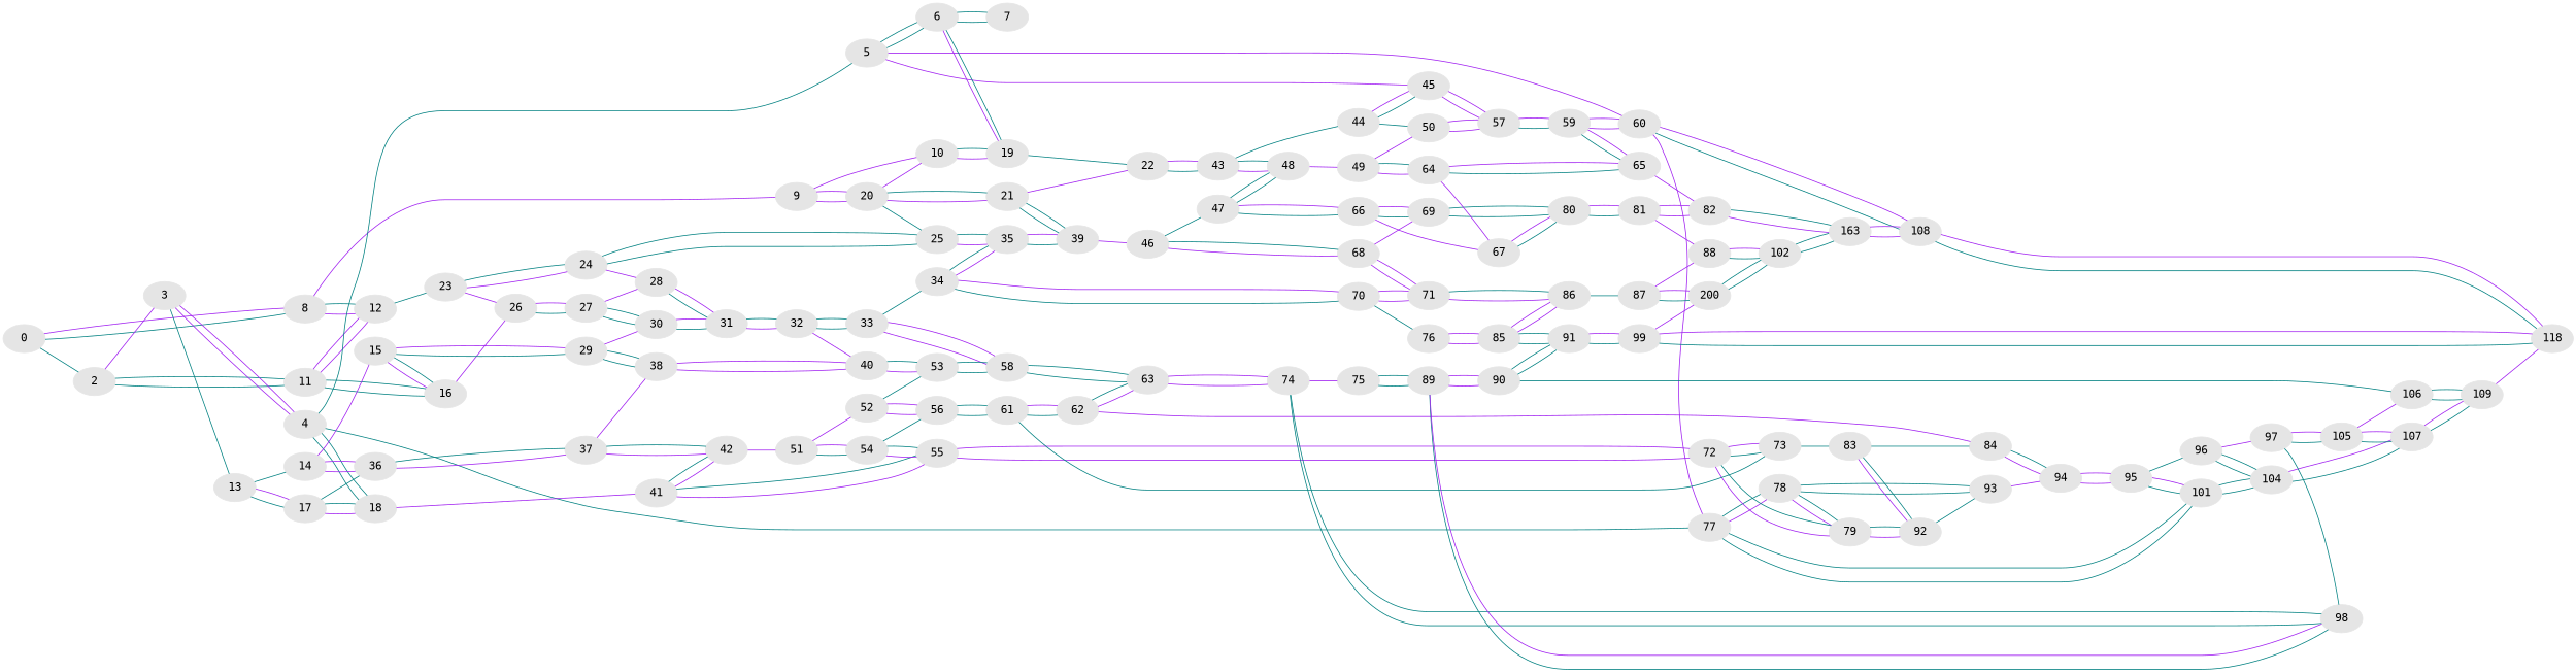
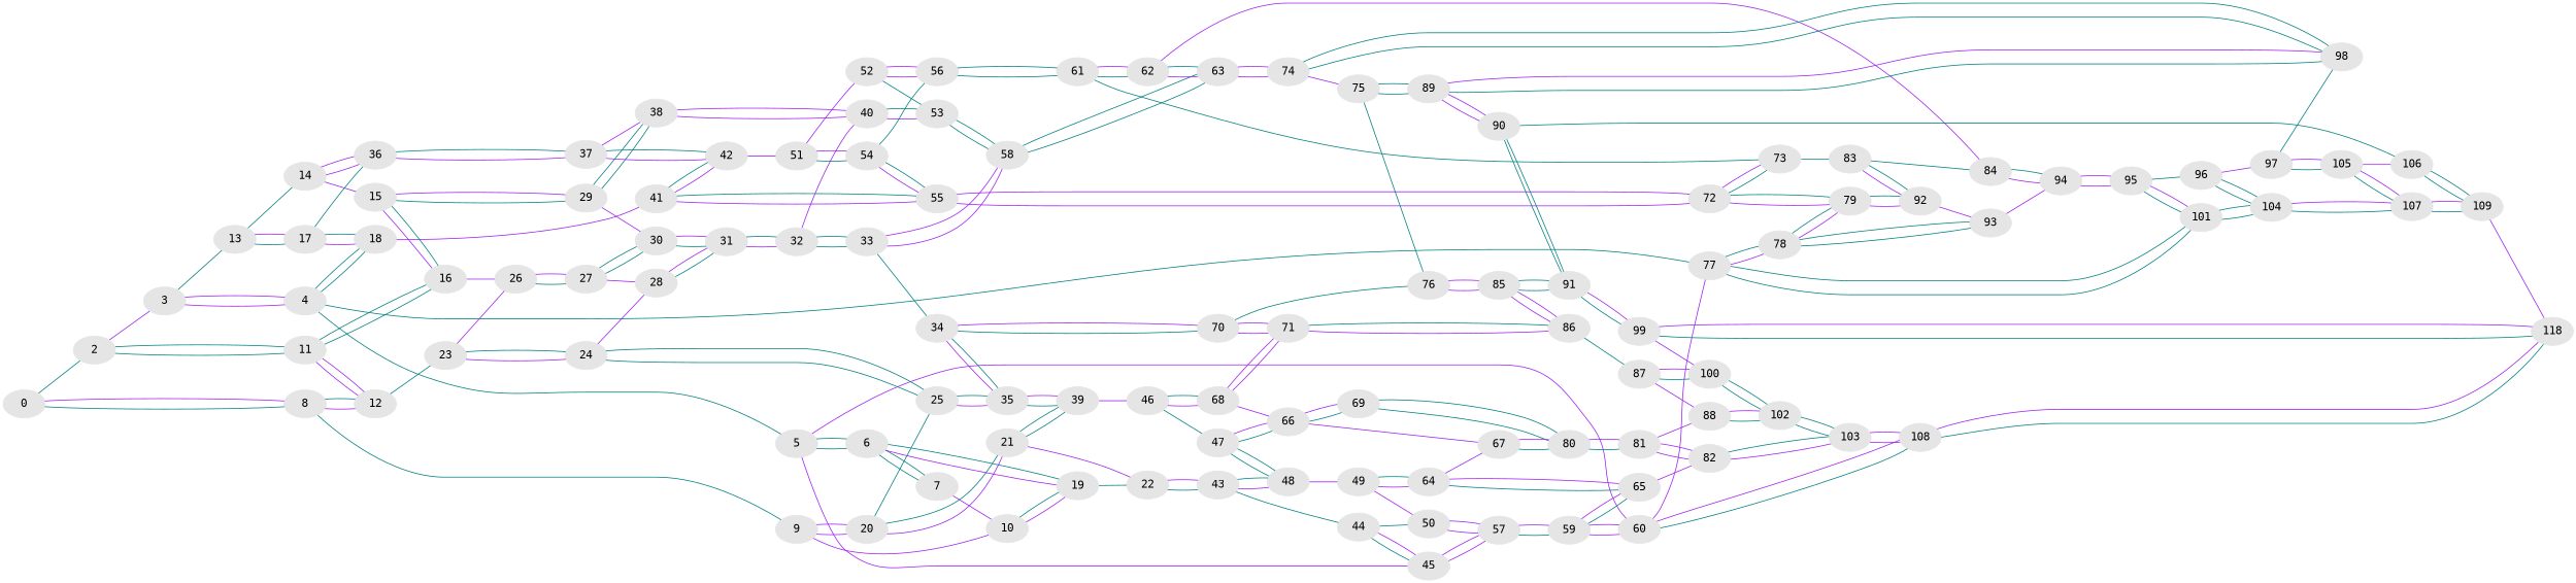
  graph {
    fontname="DejaVu Sans Mono"
    rankdir=LR
    node [color=gray90 fontname="DejaVu Sans Mono" style=filled]
    edge [color=teal fontname="DejaVu Sans Mono"]
    n1 [label=0]
    2
    8
    3
    11
    9
    12
    4
    13
    16
    5
    18
    77
    14
    17
    6
    45
    60
    41
    78
    101
    7
    19
    57
    108
    10
    22
    20
    23
    21
    25
    26
    24
    15
    36
    29
    37
    30
    38
    27
    42
    55
    43
    39
    35
    46
    44
    48
    28
    31
    32
    40
    33
    34
    58
    53
    70
    63
    71
    76
    51
    47
    68
    72
    52
    54
    50
    49
    59
    66
    69
    67
    64
    65
    56
    61
    73
    79
    62
    74
    82
    n82 [label=118]
    84
    83
    94
    75
    98
    80
-   103 [label=163]
+   103
    81
    86
    85
    87
    92
    89
    90
    91
    93
    104
    88
    102
    95
    99
-   100 [label=200]
+   100
    106
    109
    96
    97
    105
    107
    n1 -- 2
    n1 -- 8
    n1 -- 8 [color=purple]
    2 -- 3 [color=purple]
    2 -- 11
    2 -- 11
-   8 -- 9 [color=purple]
+   8 -- 9
    8 -- 12 [color=purple]
    8 -- 12
    3 -- 4 [color=purple]
    3 -- 4 [color=purple]
    3 -- 13
    11 -- 12 [color=purple]
    11 -- 12 [color=purple]
    11 -- 16
    11 -- 16
    9 -- 10 [color=purple]
    9 -- 20 [color=purple]
    9 -- 20 [color=purple]
    12 -- 23
    4 -- 5
    4 -- 18
    4 -- 18
    4 -- 77
    13 -- 14
    13 -- 17
    13 -- 17 [color=purple]
    16 -- 26 [color=purple]
    5 -- 6
    5 -- 6
    5 -- 45 [color=purple]
    5 -- 60 [color=purple]
    18 -- 41 [color=purple]
    77 -- 78 [color=purple]
    77 -- 78
    77 -- 101
    77 -- 101
    14 -- 15 [color=purple]
    14 -- 36 [color=purple]
    14 -- 36 [color=purple]
    17 -- 18 [color=purple]
    17 -- 18
    17 -- 36
    6 -- 7
    6 -- 7
    6 -- 19 [color=purple]
    6 -- 19
    45 -- 57 [color=purple]
    45 -- 57 [color=purple]
    60 -- 77 [color=purple]
    60 -- 108
    60 -- 108 [color=purple]
    41 -- 42 [color=purple]
    41 -- 42
    41 -- 55 [color=purple]
    41 -- 55
    78 -- 79 [color=purple]
    78 -- 79
    78 -- 93
    78 -- 93
    101 -- 104
    101 -- 104
-   20 -- 10 [color=purple]
+   7 -- 10 [color=purple]
    19 -- 22
    57 -- 59
    57 -- 59 [color=purple]
    108 -- n82
    108 -- n82 [color=purple]
    10 -- 19 [color=purple]
    10 -- 19
    22 -- 43
    22 -- 43 [color=purple]
    20 -- 21 [color=purple]
    20 -- 21
    20 -- 25
    23 -- 26 [color=purple]
    23 -- 24 [color=purple]
    23 -- 24
    21 -- 22 [color=purple]
    21 -- 39
    21 -- 39
    25 -- 35 [color=purple]
    25 -- 35
    26 -- 27
    26 -- 27 [color=purple]
    24 -- 25
    24 -- 25
    24 -- 28 [color=purple]
    15 -- 16 [color=purple]
    15 -- 16
    15 -- 29
    15 -- 29 [color=purple]
    36 -- 37 [color=purple]
    36 -- 37
    29 -- 30 [color=purple]
    29 -- 38
    29 -- 38
    37 -- 38 [color=purple]
    37 -- 42 [color=purple]
    37 -- 42
    30 -- 31
    30 -- 31 [color=purple]
    38 -- 40 [color=purple]
    38 -- 40 [color=purple]
    27 -- 30
    27 -- 30
    27 -- 28 [color=purple]
    42 -- 51 [color=purple]
    55 -- 72 [color=purple]
    55 -- 72 [color=purple]
    43 -- 44
    43 -- 48 [color=purple]
    43 -- 48
    39 -- 46 [color=purple]
    35 -- 39
    35 -- 39 [color=purple]
    46 -- 47
    46 -- 68 [color=purple]
    46 -- 68
    44 -- 45
    44 -- 45 [color=purple]
    44 -- 50
    48 -- 49 [color=purple]
    28 -- 31
    28 -- 31 [color=purple]
    31 -- 32 [color=purple]
    31 -- 32
    32 -- 40 [color=purple]
    32 -- 33
    32 -- 33
    40 -- 53 [color=purple]
    40 -- 53
    33 -- 34
    33 -- 58 [color=purple]
    33 -- 58 [color=purple]
    34 -- 35 [color=purple]
    34 -- 35
    34 -- 70
    34 -- 70 [color=purple]
    58 -- 63
    58 -- 63
    53 -- 58
    53 -- 58
    70 -- 71 [color=purple]
    70 -- 71 [color=purple]
    70 -- 76
    63 -- 74 [color=purple]
    63 -- 74 [color=purple]
    71 -- 86 [color=purple]
    71 -- 86
    76 -- 85 [color=purple]
    76 -- 85 [color=purple]
    51 -- 52 [color=purple]
    51 -- 54
    51 -- 54 [color=purple]
    47 -- 48
    47 -- 48
    47 -- 66
    47 -- 66 [color=purple]
    68 -- 71 [color=purple]
    68 -- 71 [color=purple]
-   68 -- 69 [color=purple]
+   68 -- 66 [color=purple]
    72 -- 73
    72 -- 73 [color=purple]
    72 -- 79 [color=purple]
    72 -- 79
    52 -- 53
    52 -- 56 [color=purple]
    52 -- 56 [color=purple]
    54 -- 55 [color=purple]
    54 -- 55
    54 -- 56
    50 -- 57 [color=purple]
    50 -- 57 [color=purple]
    49 -- 50 [color=purple]
    49 -- 64 [color=purple]
    49 -- 64
    59 -- 60 [color=purple]
    59 -- 60 [color=purple]
    59 -- 65
    59 -- 65 [color=purple]
    66 -- 69
    66 -- 69 [color=purple]
    66 -- 67 [color=purple]
    69 -- 80
    69 -- 80
    67 -- 80
    67 -- 80 [color=purple]
    64 -- 67 [color=purple]
    64 -- 65
    64 -- 65 [color=purple]
    65 -- 82 [color=purple]
    56 -- 61
    56 -- 61
    61 -- 73
    61 -- 62
    61 -- 62 [color=purple]
    73 -- 83
    79 -- 92 [color=purple]
    79 -- 92
    62 -- 63 [color=purple]
    62 -- 63
    62 -- 84 [color=purple]
    74 -- 75 [color=purple]
    74 -- 98
    74 -- 98
    82 -- 103 [color=purple]
    82 -- 103
    84 -- 94 [color=purple]
    84 -- 94
    83 -- 84
    83 -- 92 [color=purple]
    83 -- 92
    94 -- 95 [color=purple]
    94 -- 95 [color=purple]
+   75 -- 76
    75 -- 89
    75 -- 89
    80 -- 81
    80 -- 81 [color=purple]
    103 -- 108 [color=purple]
    103 -- 108 [color=purple]
    81 -- 82 [color=purple]
    81 -- 82 [color=purple]
    81 -- 88 [color=purple]
    86 -- 87
    85 -- 86 [color=purple]
    85 -- 86 [color=purple]
    85 -- 91
    85 -- 91
    87 -- 88 [color=purple]
    87 -- 100
    87 -- 100 [color=purple]
-   92 -- 93
+   92 -- 93 [color=purple]
    89 -- 98
    89 -- 98 [color=purple]
    89 -- 90 [color=purple]
    89 -- 90 [color=purple]
    90 -- 91
    90 -- 91
    90 -- 106
    91 -- 99
    91 -- 99 [color=purple]
    93 -- 94 [color=purple]
    104 -- 107
    104 -- 107 [color=purple]
    88 -- 102
    88 -- 102 [color=purple]
    102 -- 103
    102 -- 103
    95 -- 101
    95 -- 101 [color=purple]
    95 -- 96
    99 -- n82
    99 -- n82 [color=purple]
    99 -- 100 [color=purple]
    100 -- 102
    100 -- 102
    106 -- 109
    106 -- 109
    109 -- n82 [color=purple]
    96 -- 104
    96 -- 104
    96 -- 97 [color=purple]
    97 -- 98
    97 -- 105
    97 -- 105 [color=purple]
    105 -- 106 [color=purple]
    105 -- 107
    105 -- 107 [color=purple]
    107 -- 109
    107 -- 109 [color=purple]
  }
